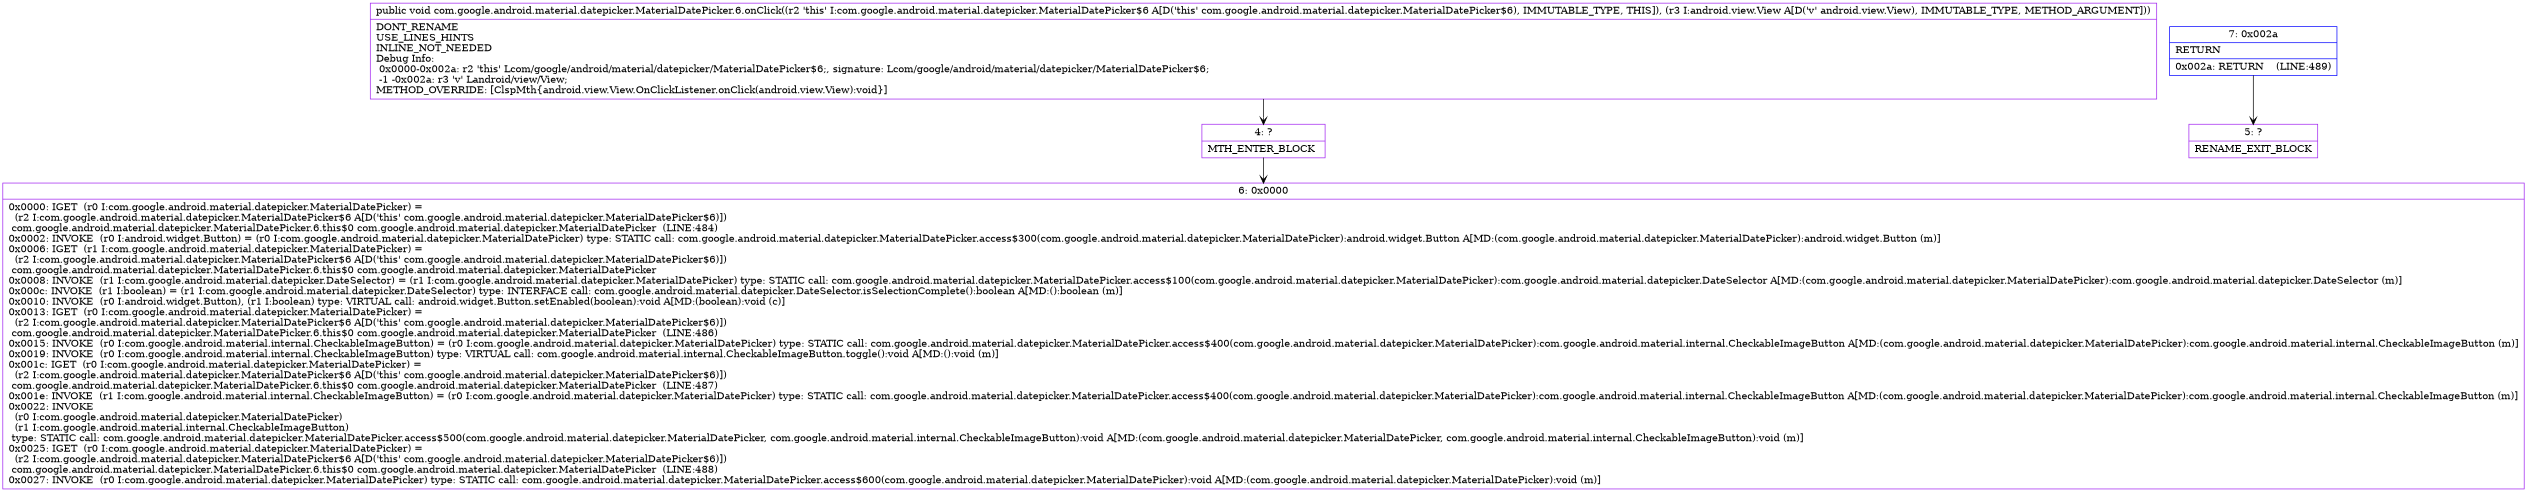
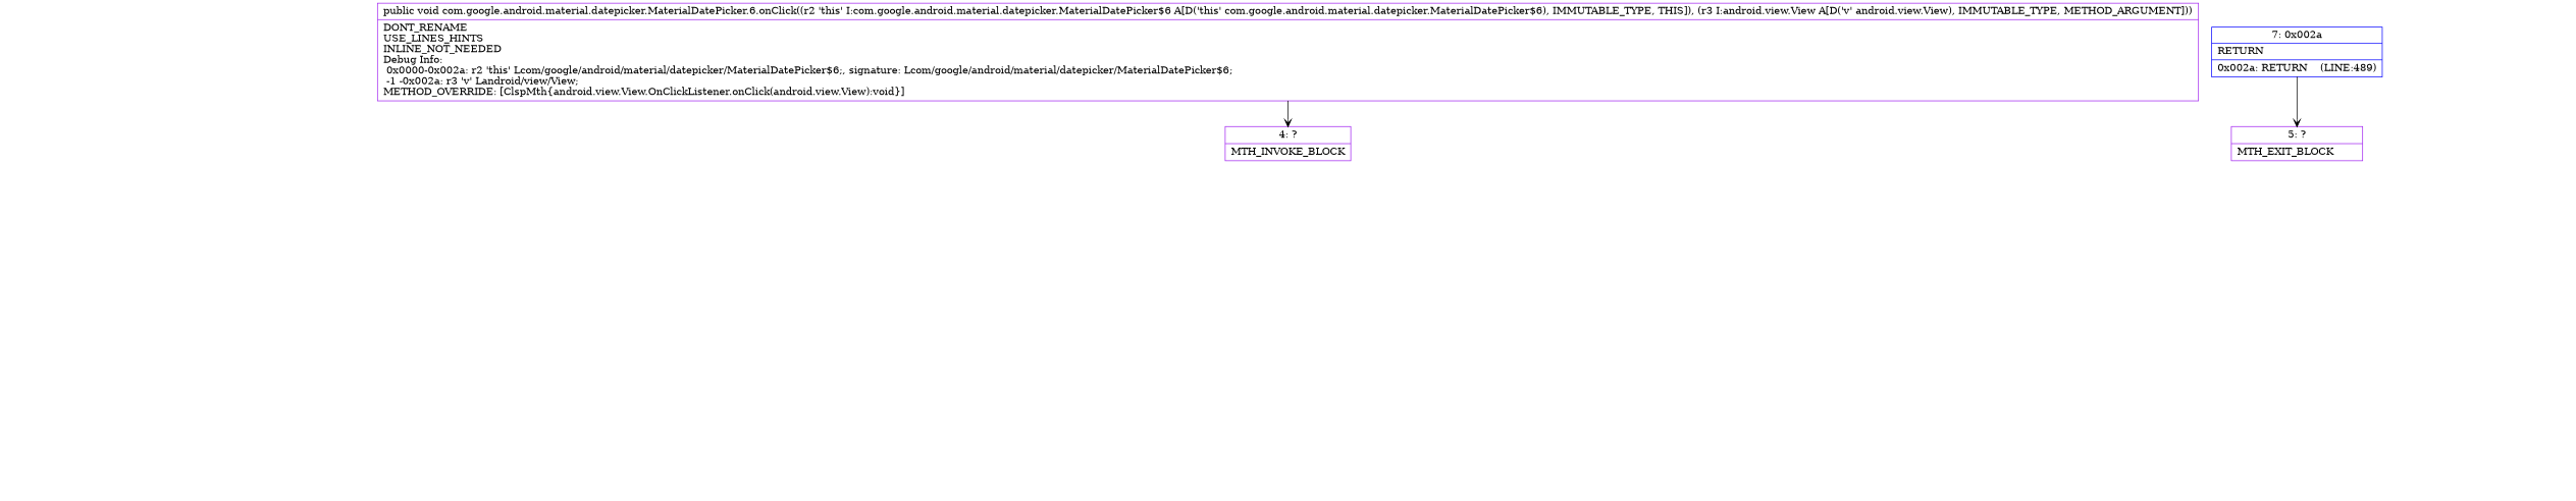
  digraph {
    node [color=purple shape=record]
    edge [arrowhead=vee]
-   n1 [label="{4\:\ ?|MTH_ENTER_BLOCK\l}"]
-   n2 [label="{6\:\ 0x0000|0x0000: IGET  (r0 I:com.google.android.material.datepicker.MaterialDatePicker) = \l  (r2 I:com.google.android.material.datepicker.MaterialDatePicker$6 A[D('this' com.google.android.material.datepicker.MaterialDatePicker$6)])\l com.google.android.material.datepicker.MaterialDatePicker.6.this$0 com.google.android.material.datepicker.MaterialDatePicker  (LINE:484)\l0x0002: INVOKE  (r0 I:android.widget.Button) = (r0 I:com.google.android.material.datepicker.MaterialDatePicker) type: STATIC call: com.google.android.material.datepicker.MaterialDatePicker.access$300(com.google.android.material.datepicker.MaterialDatePicker):android.widget.Button A[MD:(com.google.android.material.datepicker.MaterialDatePicker):android.widget.Button (m)]\l0x0006: IGET  (r1 I:com.google.android.material.datepicker.MaterialDatePicker) = \l  (r2 I:com.google.android.material.datepicker.MaterialDatePicker$6 A[D('this' com.google.android.material.datepicker.MaterialDatePicker$6)])\l com.google.android.material.datepicker.MaterialDatePicker.6.this$0 com.google.android.material.datepicker.MaterialDatePicker \l0x0008: INVOKE  (r1 I:com.google.android.material.datepicker.DateSelector) = (r1 I:com.google.android.material.datepicker.MaterialDatePicker) type: STATIC call: com.google.android.material.datepicker.MaterialDatePicker.access$100(com.google.android.material.datepicker.MaterialDatePicker):com.google.android.material.datepicker.DateSelector A[MD:(com.google.android.material.datepicker.MaterialDatePicker):com.google.android.material.datepicker.DateSelector (m)]\l0x000c: INVOKE  (r1 I:boolean) = (r1 I:com.google.android.material.datepicker.DateSelector) type: INTERFACE call: com.google.android.material.datepicker.DateSelector.isSelectionComplete():boolean A[MD:():boolean (m)]\l0x0010: INVOKE  (r0 I:android.widget.Button), (r1 I:boolean) type: VIRTUAL call: android.widget.Button.setEnabled(boolean):void A[MD:(boolean):void (c)]\l0x0013: IGET  (r0 I:com.google.android.material.datepicker.MaterialDatePicker) = \l  (r2 I:com.google.android.material.datepicker.MaterialDatePicker$6 A[D('this' com.google.android.material.datepicker.MaterialDatePicker$6)])\l com.google.android.material.datepicker.MaterialDatePicker.6.this$0 com.google.android.material.datepicker.MaterialDatePicker  (LINE:486)\l0x0015: INVOKE  (r0 I:com.google.android.material.internal.CheckableImageButton) = (r0 I:com.google.android.material.datepicker.MaterialDatePicker) type: STATIC call: com.google.android.material.datepicker.MaterialDatePicker.access$400(com.google.android.material.datepicker.MaterialDatePicker):com.google.android.material.internal.CheckableImageButton A[MD:(com.google.android.material.datepicker.MaterialDatePicker):com.google.android.material.internal.CheckableImageButton (m)]\l0x0019: INVOKE  (r0 I:com.google.android.material.internal.CheckableImageButton) type: VIRTUAL call: com.google.android.material.internal.CheckableImageButton.toggle():void A[MD:():void (m)]\l0x001c: IGET  (r0 I:com.google.android.material.datepicker.MaterialDatePicker) = \l  (r2 I:com.google.android.material.datepicker.MaterialDatePicker$6 A[D('this' com.google.android.material.datepicker.MaterialDatePicker$6)])\l com.google.android.material.datepicker.MaterialDatePicker.6.this$0 com.google.android.material.datepicker.MaterialDatePicker  (LINE:487)\l0x001e: INVOKE  (r1 I:com.google.android.material.internal.CheckableImageButton) = (r0 I:com.google.android.material.datepicker.MaterialDatePicker) type: STATIC call: com.google.android.material.datepicker.MaterialDatePicker.access$400(com.google.android.material.datepicker.MaterialDatePicker):com.google.android.material.internal.CheckableImageButton A[MD:(com.google.android.material.datepicker.MaterialDatePicker):com.google.android.material.internal.CheckableImageButton (m)]\l0x0022: INVOKE  \l  (r0 I:com.google.android.material.datepicker.MaterialDatePicker)\l  (r1 I:com.google.android.material.internal.CheckableImageButton)\l type: STATIC call: com.google.android.material.datepicker.MaterialDatePicker.access$500(com.google.android.material.datepicker.MaterialDatePicker, com.google.android.material.internal.CheckableImageButton):void A[MD:(com.google.android.material.datepicker.MaterialDatePicker, com.google.android.material.internal.CheckableImageButton):void (m)]\l0x0025: IGET  (r0 I:com.google.android.material.datepicker.MaterialDatePicker) = \l  (r2 I:com.google.android.material.datepicker.MaterialDatePicker$6 A[D('this' com.google.android.material.datepicker.MaterialDatePicker$6)])\l com.google.android.material.datepicker.MaterialDatePicker.6.this$0 com.google.android.material.datepicker.MaterialDatePicker  (LINE:488)\l0x0027: INVOKE  (r0 I:com.google.android.material.datepicker.MaterialDatePicker) type: STATIC call: com.google.android.material.datepicker.MaterialDatePicker.access$600(com.google.android.material.datepicker.MaterialDatePicker):void A[MD:(com.google.android.material.datepicker.MaterialDatePicker):void (m)]\l}"]
+   n1 [label="{4\:\ ?|MTH_INVOKE_BLOCK\l}"]
    n3 [color=blue label="{7\:\ 0x002a|RETURN\l|0x002a: RETURN    (LINE:489)\l}"]
-   n4 [label="{5\:\ ?|RENAME_EXIT_BLOCK\l}"]
+   n4 [label="{5\:\ ?|MTH_EXIT_BLOCK\l}"]
    n5 [label="{public void com.google.android.material.datepicker.MaterialDatePicker.6.onClick((r2 'this' I:com.google.android.material.datepicker.MaterialDatePicker$6 A[D('this' com.google.android.material.datepicker.MaterialDatePicker$6), IMMUTABLE_TYPE, THIS]), (r3 I:android.view.View A[D('v' android.view.View), IMMUTABLE_TYPE, METHOD_ARGUMENT]))  | DONT_RENAME\lUSE_LINES_HINTS\lINLINE_NOT_NEEDED\lDebug Info:\l  0x0000\-0x002a: r2 'this' Lcom\/google\/android\/material\/datepicker\/MaterialDatePicker$6;, signature: Lcom\/google\/android\/material\/datepicker\/MaterialDatePicker$6;\l  \-1 \-0x002a: r3 'v' Landroid\/view\/View;\lMETHOD_OVERRIDE: [ClspMth\{android.view.View.OnClickListener.onClick(android.view.View):void\}]\l}"]
-   n1 -> n2
    n3 -> n4
    n5 -> n1
  }
